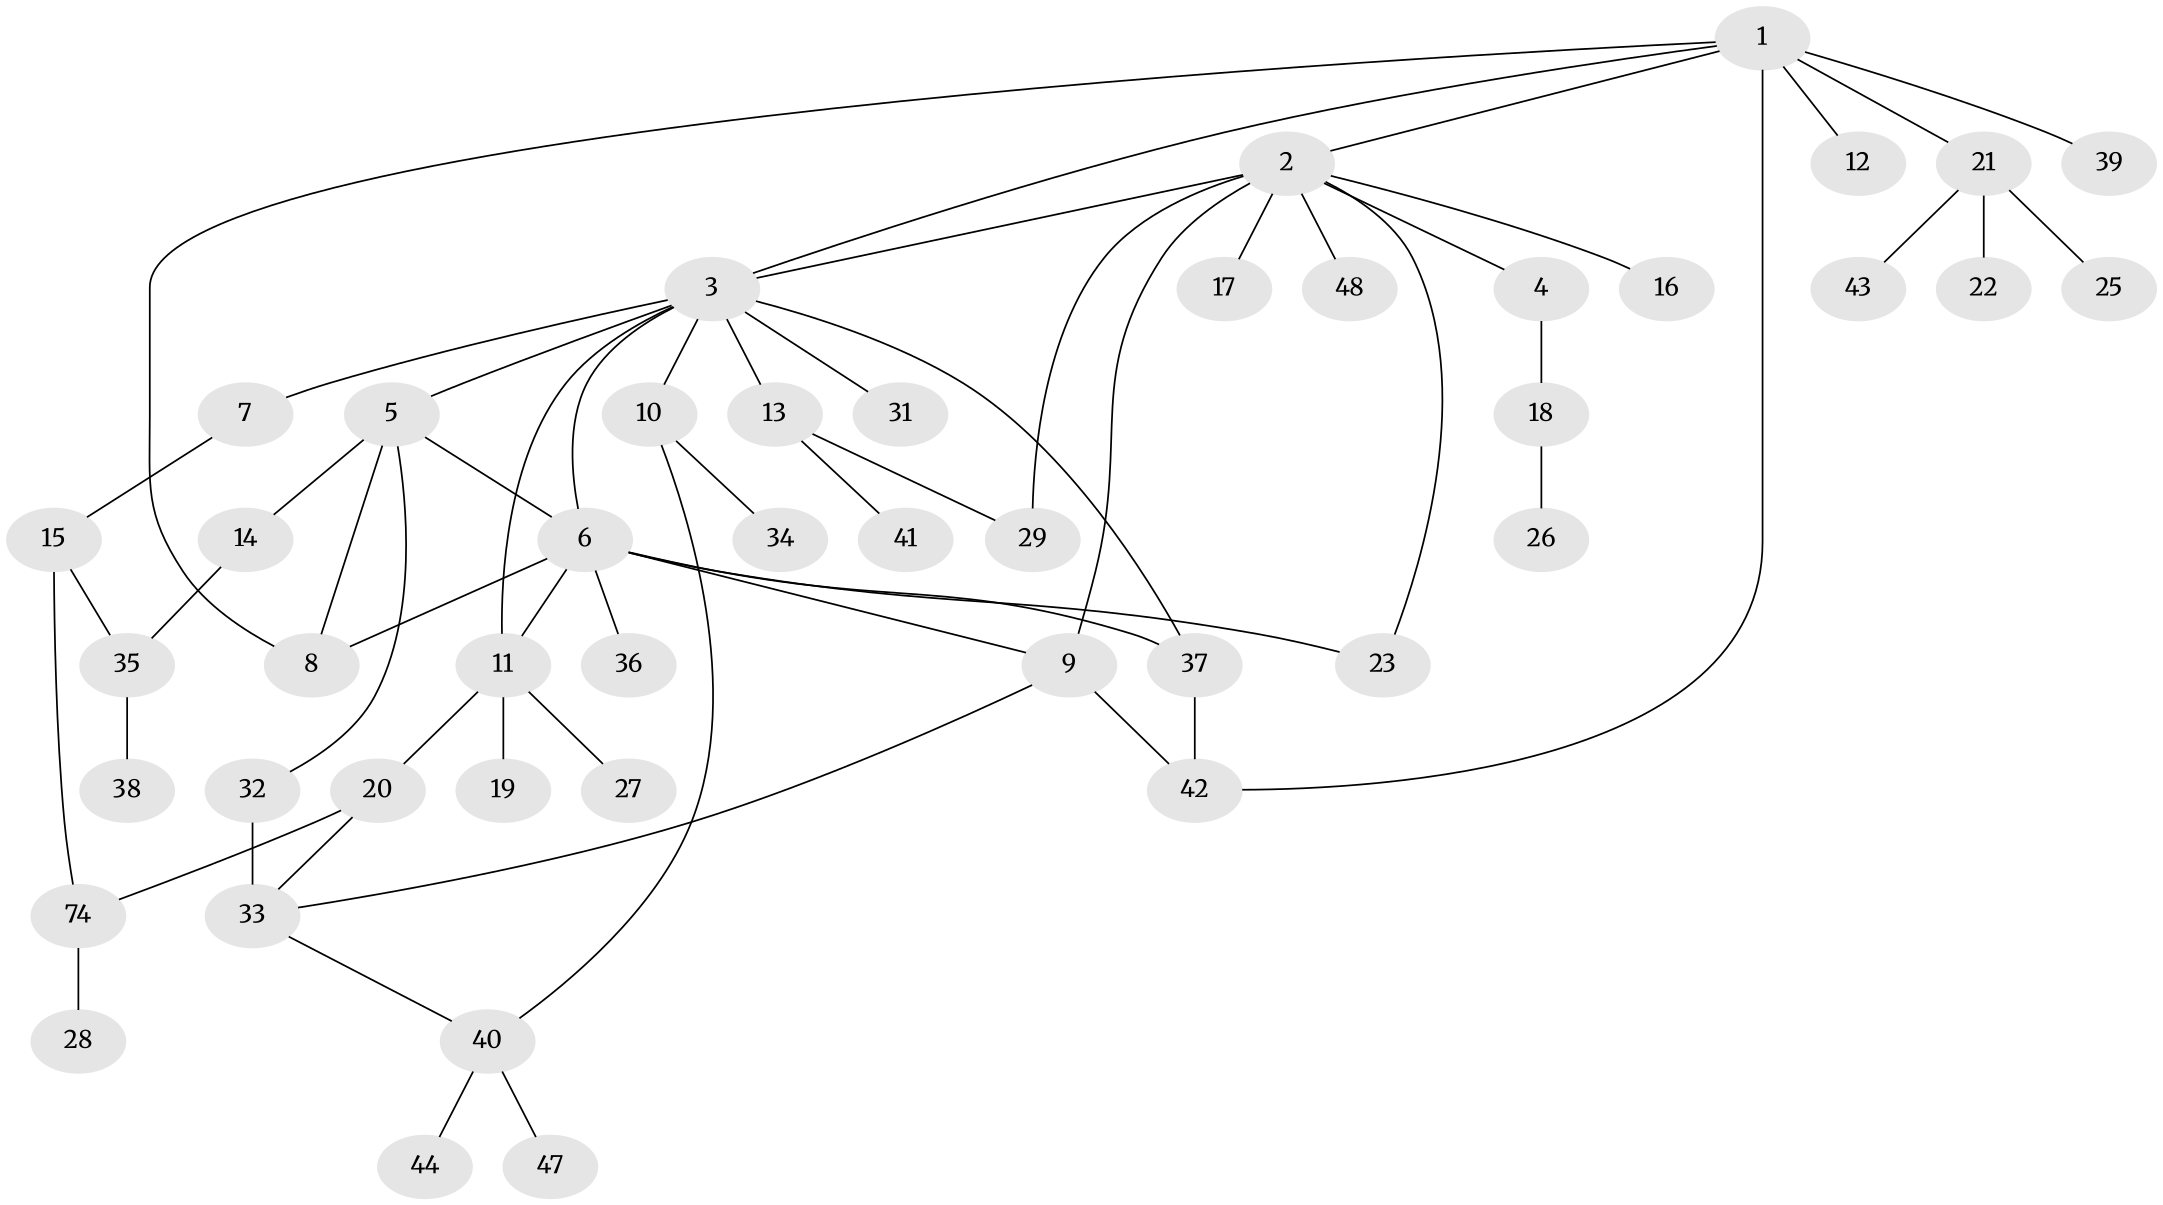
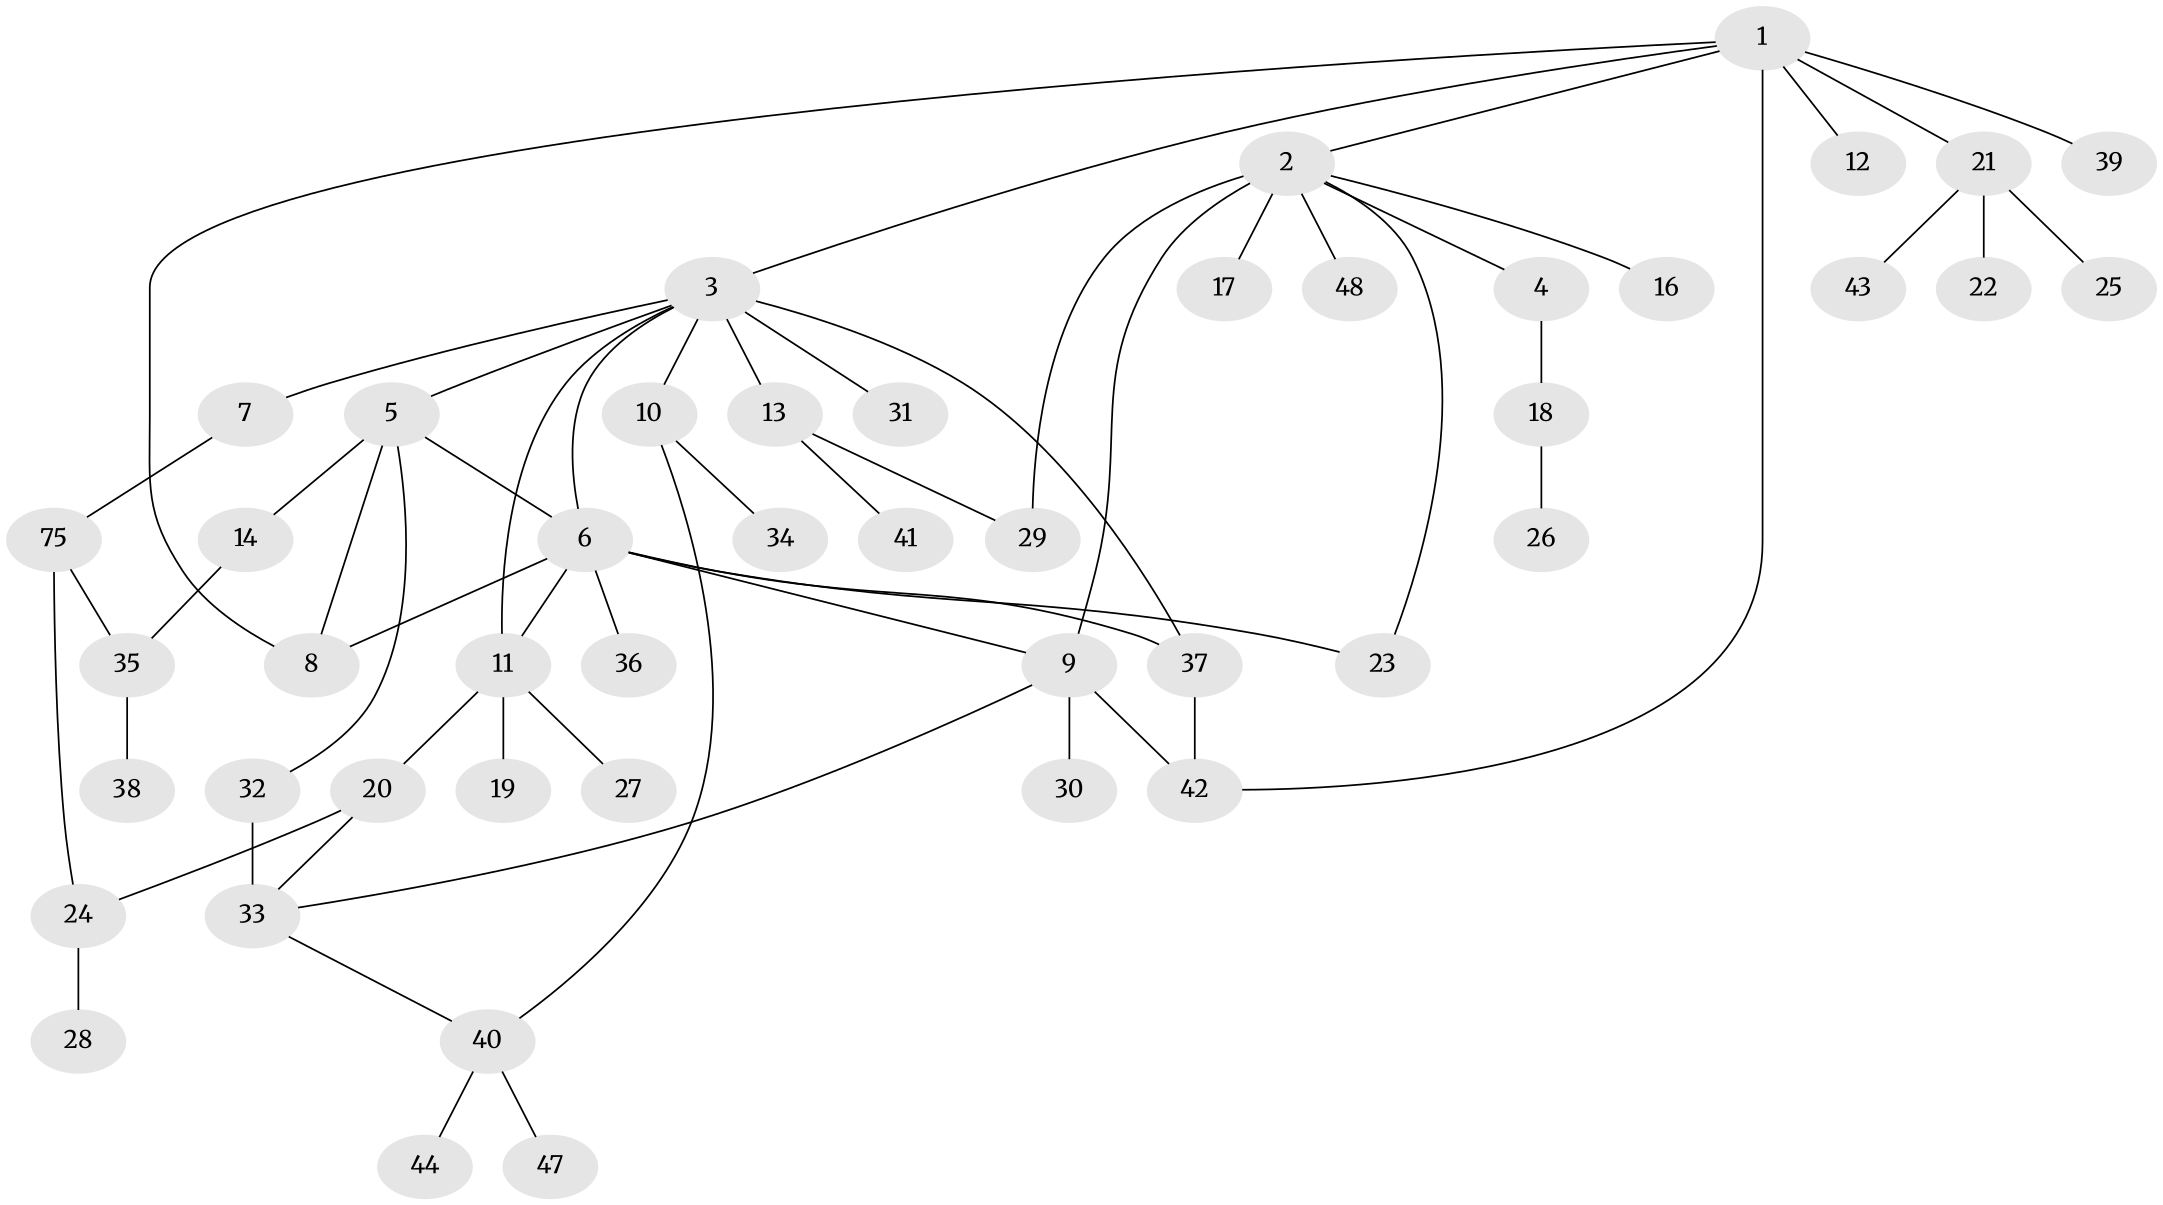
  graph {
    fontname=Merriweather
    node [color=gray90 fontname=Merriweather style=filled]
    edge [fontname=Merriweather weight=1.0]
    1
    2
    3
    8
    12
    21
    39
    42
    4
    9
    16
    17
    23
    29
    n15 [label=48]
    5
    6
    7
    10
    11
    13
    31
    37
    22
    25
    43
    18
+   30
    33
    14
    32
    36
-   15
+   15 [label=75]
    34
    40
    19
    20
    27
    41
    26
    35
-   24 [label=74]
+   24
    44
    47
    38
    28
    1 -- 2
    1 -- 3
    1 -- 8
    1 -- 12
    1 -- 21
    1 -- 39
    1 -- 42
-   2 -- 3
    2 -- 4
    2 -- 9 [weight=2.0]
    2 -- 16
    2 -- 17
    2 -- 23
    2 -- 29
    2 -- n15
    3 -- 5
    3 -- 6
    3 -- 7
    3 -- 10
    3 -- 11
    3 -- 13
    3 -- 31
    3 -- 37
    21 -- 22
    21 -- 25
    21 -- 43
    4 -- 18
    9 -- 42
+   9 -- 30 [weight=2.0]
    9 -- 33
    5 -- 8
    5 -- 6
    5 -- 14
    5 -- 32
    6 -- 8
    6 -- 9
    6 -- 23
    6 -- 11
    6 -- 37
    6 -- 36
    7 -- 15 [weight=2.0]
    10 -- 34 [weight=2.0]
    10 -- 40
    11 -- 19
    11 -- 20
    11 -- 27 [weight=4.0]
    13 -- 29
    13 -- 41
    37 -- 42 [weight=2.0]
    18 -- 26
    33 -- 40
    14 -- 35
    32 -- 33 [weight=7.0]
    15 -- 35
    15 -- 24
    40 -- 44
    40 -- 47
    20 -- 33
    20 -- 24
    35 -- 38
    24 -- 28
  }
